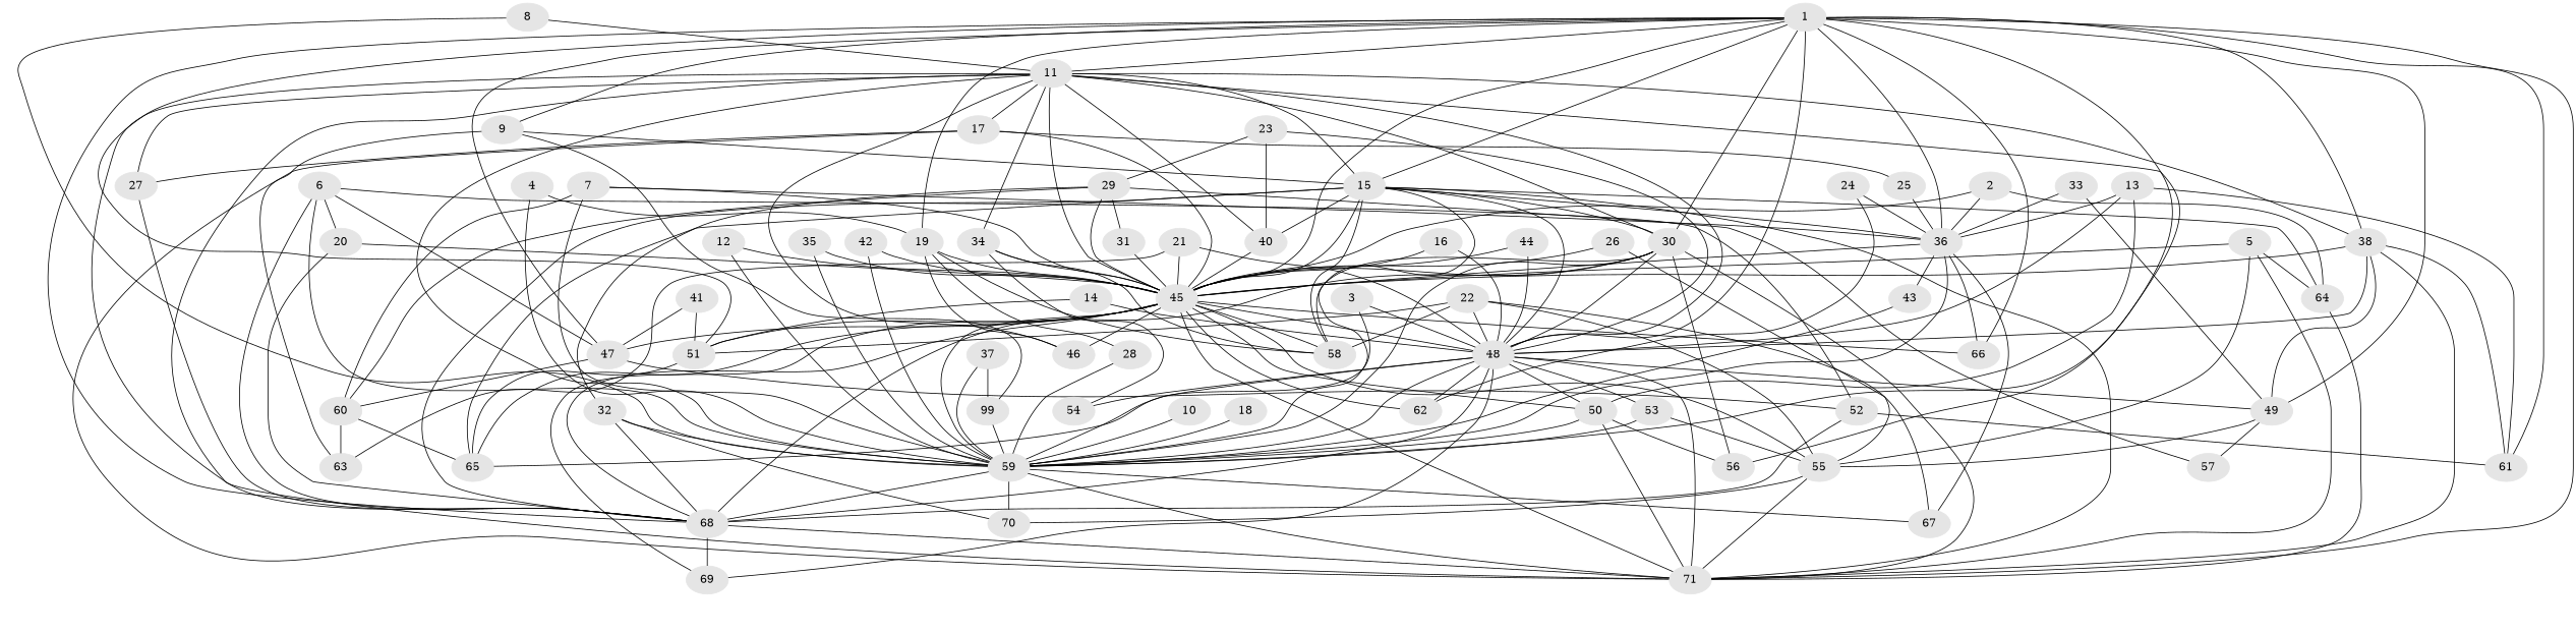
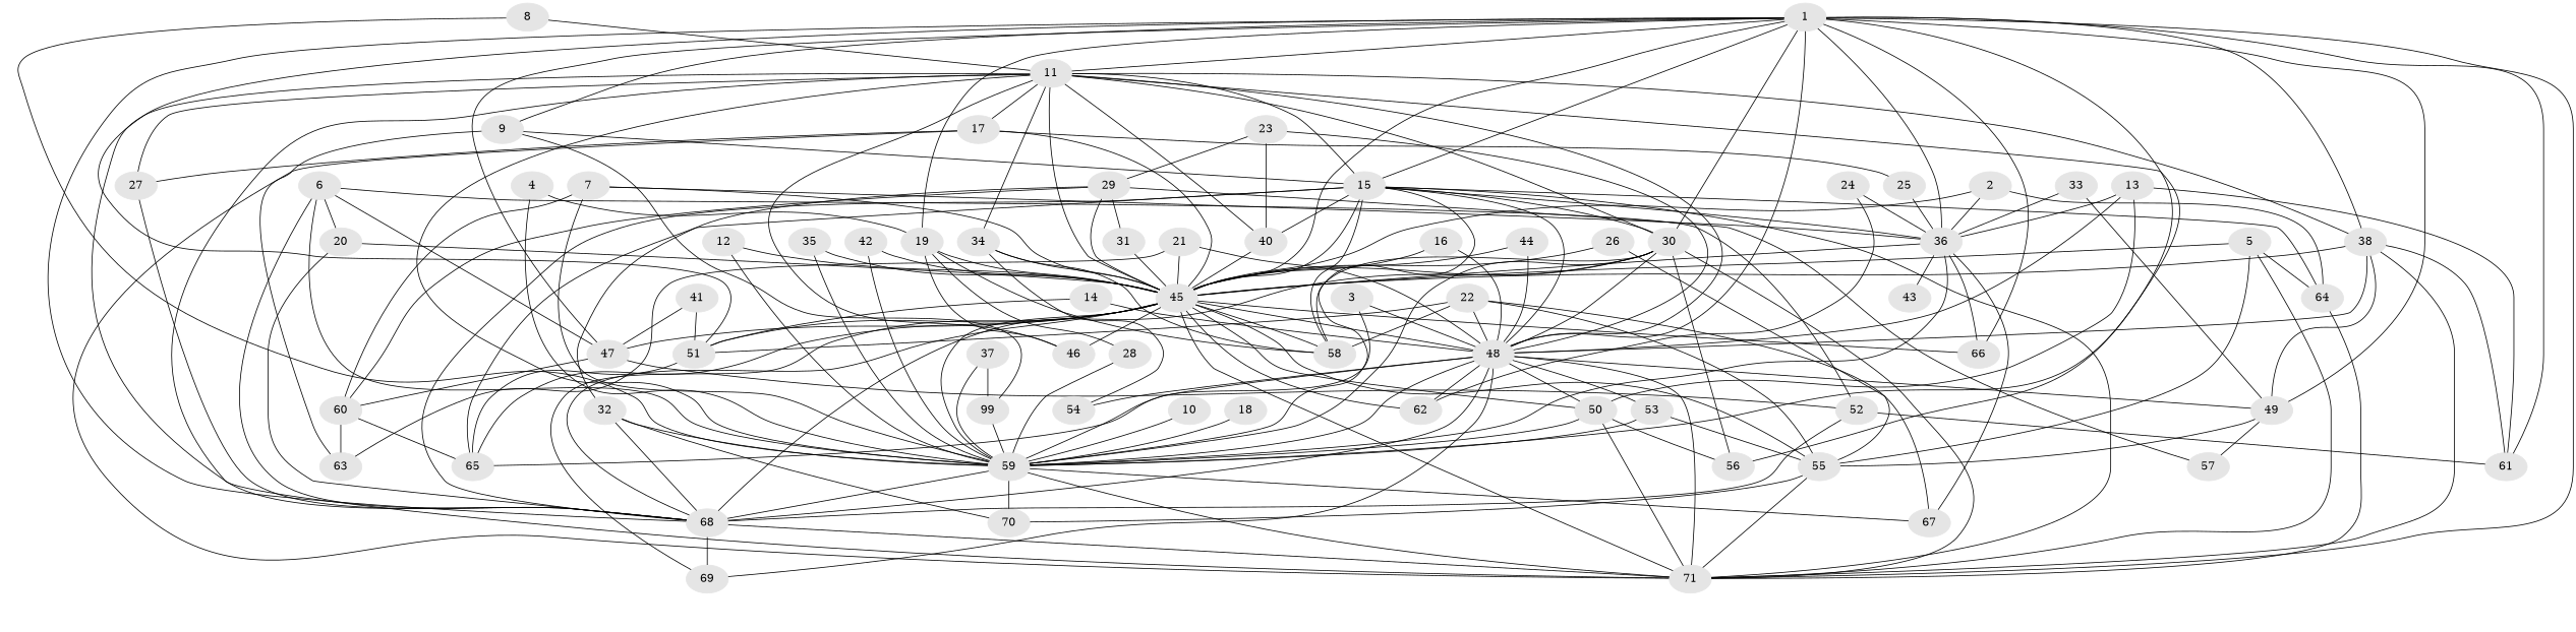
  graph {
    node [color=gray90 style=filled]
    edge [weight=1.0]
    1
    9
    11
    15
    19
    30
    36
    38
    45
    47
    48
    49
    51
    59
    61
    66
    68
    71
    n19 [label=99]
    63
    17
    27
    34
    40
    46
    56
    64
    58
    65
    28
    67
    43
    55
    50
    62
    69
    52
    60
    54
    53
    57
    70
    2
    3
    4
    5
    6
    20
    7
    8
    10
    25
    12
    13
    14
    16
    18
    21
    22
    23
    29
    31
    32
    24
    26
    33
    35
    37
    41
    42
    44
    1 -- 9
    1 -- 11
    1 -- 15
    1 -- 19
    1 -- 30
    1 -- 36
    1 -- 38
    1 -- 45 [weight=2.0]
    1 -- 47
    1 -- 48
    1 -- 49
    1 -- 51
    1 -- 59 [weight=2.0]
    1 -- 61
    1 -- 66
    1 -- 68
    1 -- 71 [weight=3.0]
    9 -- 15
    9 -- n19
    9 -- 63
    11 -- 15
    11 -- 30
    11 -- 38
    11 -- 45 [weight=3.0]
    11 -- 48
    11 -- 59
    11 -- 68
    11 -- 71
    11 -- 17
    11 -- 27
    11 -- 34 [weight=2.0]
    11 -- 40
    11 -- 46
    11 -- 56
    15 -- 30
    15 -- 36
    15 -- 45 [weight=3.0]
    15 -- 48
    15 -- 59
    15 -- 68
    15 -- 71
    15 -- 40
    15 -- 64
    15 -- 58
    15 -- 65
    19 -- 45 [weight=2.0]
    19 -- 46
    19 -- 58
    19 -- 28
    30 -- 45 [weight=2.0]
    30 -- 48 [weight=2.0]
    30 -- 59 [weight=2.0]
    30 -- 68
    30 -- 71
    30 -- 56
    30 -- 58
    36 -- 45 [weight=2.0]
    36 -- 59
    36 -- 66
    36 -- 67
    36 -- 43
    38 -- 45
    38 -- 48
    38 -- 49
    38 -- 61
    38 -- 71
    45 -- 47
    45 -- 48 [weight=4.0]
    45 -- 51 [weight=2.0]
    45 -- 59 [weight=2.0]
    45 -- 66
    45 -- 68 [weight=2.0]
    45 -- 71 [weight=2.0]
    45 -- 46 [weight=2.0]
    45 -- 58 [weight=3.0]
    45 -- 65
    45 -- 55 [weight=2.0]
    45 -- 50
    45 -- 62 [weight=2.0]
    45 -- 69
    47 -- 52
    47 -- 60
    48 -- 49
    48 -- 59
    48 -- 68 [weight=2.0]
    48 -- 71
    48 -- 65
    48 -- 50
    48 -- 62
    48 -- 69
    48 -- 54
    48 -- 53
    49 -- 55
    49 -- 57
    51 -- 65
    59 -- 68 [weight=2.0]
    59 -- 71
    59 -- 67
    59 -- 70
    68 -- 71 [weight=3.0]
    68 -- 69
    n19 -- 59
    17 -- 45
    17 -- 71
    17 -- 27
    17 -- 25
    27 -- 68
    34 -- 45
    34 -- 58
    34 -- 54
    40 -- 45
    64 -- 71
    28 -- 59
-   43 -- 59
    55 -- 71
    55 -- 70
    50 -- 59
    50 -- 71
    50 -- 56
    52 -- 61
    52 -- 68
    60 -- 63
    60 -- 65
    53 -- 59
    53 -- 55
    2 -- 36
    2 -- 45
    2 -- 64
    3 -- 48
    3 -- 59
    4 -- 19
    4 -- 59
    5 -- 45
    5 -- 71
    5 -- 64
    5 -- 55
    6 -- 47
    6 -- 59 [weight=2.0]
    6 -- 68
    6 -- 52
    6 -- 20
    20 -- 45
    20 -- 68
    7 -- 36
    7 -- 45
    7 -- 59
    7 -- 60
    8 -- 11
    8 -- 59
    10 -- 59
    25 -- 36
    12 -- 45
    12 -- 59
    13 -- 36
    13 -- 48
    13 -- 61
    13 -- 50
    14 -- 48
    14 -- 51
    16 -- 45
    16 -- 48
    18 -- 59
    21 -- 45
    21 -- 48
    21 -- 63
    22 -- 48
    22 -- 51
    22 -- 58
    22 -- 67
    22 -- 55
    23 -- 48
    23 -- 40
    23 -- 29
    29 -- 45
    29 -- 60
    29 -- 57
    29 -- 31
    29 -- 32
    31 -- 45
    32 -- 59
    32 -- 68
    32 -- 70
    24 -- 36
    24 -- 62
    26 -- 45
    26 -- 55
    33 -- 36
    33 -- 49
    35 -- 45
    35 -- 59
    37 -- 59
    37 -- n19
    41 -- 47
    41 -- 51
    42 -- 45
    42 -- 59
    44 -- 45 [weight=2.0]
    44 -- 48
  }
